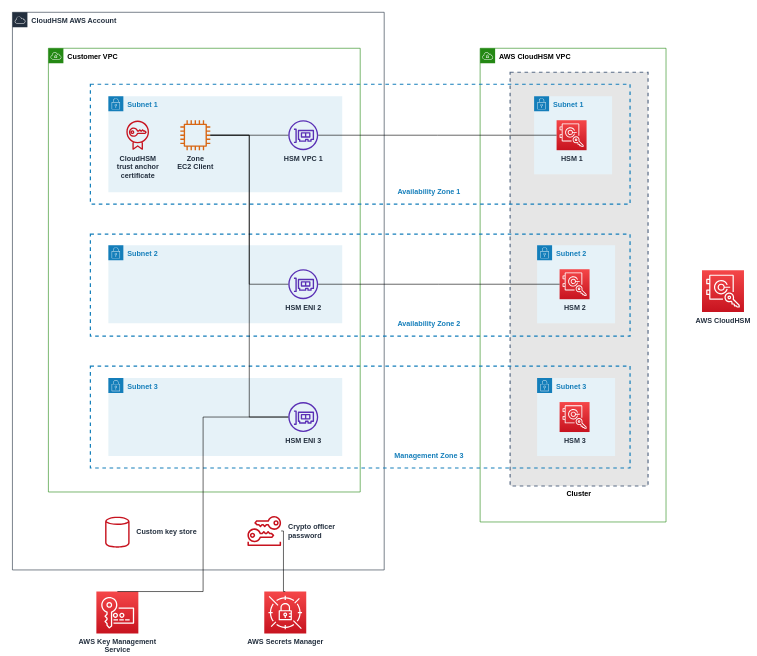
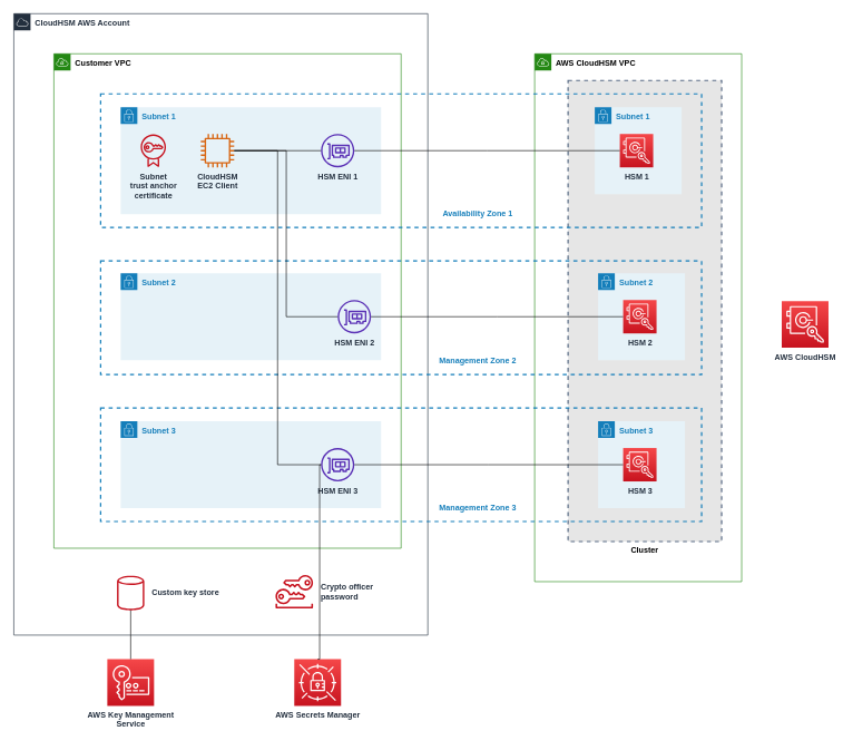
  <mxCell id="0" />
  <mxCell id="1" parent="0" />
  <mxCell id="2" value="&lt;font color=&quot;#000000&quot;&gt;AWS CloudHSM VPC&lt;/font&gt;" style="points=[[0,0],[0.25,0],[0.5,0],[0.75,0],[1,0],[1,0.25],[1,0.5],[1,0.75],[1,1],[0.75,1],[0.5,1],[0.25,1],[0,1],[0,0.75],[0,0.5],[0,0.25]];outlineConnect=0;gradientColor=none;html=1;whiteSpace=wrap;fontSize=12;fontStyle=1;shape=mxgraph.aws4.group;grIcon=mxgraph.aws4.group_vpc;strokeColor=#248814;fillColor=none;verticalAlign=top;align=left;spacingLeft=30;fontColor=#AAB7B8;dashed=0;" vertex="1" parent="1"><mxGeometry x="800" y="80" width="310" height="790" as="geometry" /></mxCell>
  <mxCell id="3" value="Cluster" style="strokeColor=#5A6C86;dashed=1;verticalAlign=top;fontStyle=1;labelPosition=center;verticalLabelPosition=bottom;align=center;strokeWidth=2;fillColor=#E6E6E6;" vertex="1" parent="1"><mxGeometry x="850" y="120" width="230" height="690" as="geometry" /></mxCell>
  <mxCell id="4" value="CloudHSM AWS Account" style="points=[[0,0],[0.25,0],[0.5,0],[0.75,0],[1,0],[1,0.25],[1,0.5],[1,0.75],[1,1],[0.75,1],[0.5,1],[0.25,1],[0,1],[0,0.75],[0,0.5],[0,0.25]];outlineConnect=0;gradientColor=none;html=1;whiteSpace=wrap;fontSize=12;fontStyle=1;shape=mxgraph.aws4.group;grIcon=mxgraph.aws4.group_aws_cloud;strokeColor=#232F3E;fillColor=none;verticalAlign=top;align=left;spacingLeft=30;fontColor=#232F3E;dashed=0;" vertex="1" parent="1"><mxGeometry x="20" y="20" width="620" height="930" as="geometry" /></mxCell>
  <mxCell id="5" value="&lt;font color=&quot;#000000&quot;&gt;Customer VPC&lt;/font&gt;" style="points=[[0,0],[0.25,0],[0.5,0],[0.75,0],[1,0],[1,0.25],[1,0.5],[1,0.75],[1,1],[0.75,1],[0.5,1],[0.25,1],[0,1],[0,0.75],[0,0.5],[0,0.25]];outlineConnect=0;gradientColor=none;html=1;whiteSpace=wrap;fontSize=12;fontStyle=1;shape=mxgraph.aws4.group;grIcon=mxgraph.aws4.group_vpc;strokeColor=#248814;fillColor=none;verticalAlign=top;align=left;spacingLeft=30;fontColor=#AAB7B8;dashed=0;" vertex="1" parent="1"><mxGeometry x="80" y="80" width="520" height="740" as="geometry" /></mxCell>
  <mxCell id="6" value="" style="fillColor=none;strokeColor=#147EBA;dashed=1;verticalAlign=top;fontStyle=1;fontColor=#147EBA;labelPosition=center;verticalLabelPosition=bottom;align=center;strokeWidth=2;" vertex="1" parent="1"><mxGeometry x="150" y="140" width="900" height="200" as="geometry" /></mxCell>
  <mxCell id="7" value="" style="fillColor=none;strokeColor=#147EBA;dashed=1;verticalAlign=top;fontStyle=1;fontColor=#147EBA;labelPosition=center;verticalLabelPosition=bottom;align=center;strokeWidth=2;" vertex="1" parent="1"><mxGeometry x="150" y="390" width="900" height="170" as="geometry" /></mxCell>
  <mxCell id="8" value="" style="fillColor=none;strokeColor=#147EBA;dashed=1;verticalAlign=top;fontStyle=1;fontColor=#147EBA;labelPosition=center;verticalLabelPosition=bottom;align=center;strokeWidth=2;" vertex="1" parent="1"><mxGeometry x="150" y="610" width="900" height="170" as="geometry" /></mxCell>
  <mxCell id="9" value="Subnet 1" style="points=[[0,0],[0.25,0],[0.5,0],[0.75,0],[1,0],[1,0.25],[1,0.5],[1,0.75],[1,1],[0.75,1],[0.5,1],[0.25,1],[0,1],[0,0.75],[0,0.5],[0,0.25]];outlineConnect=0;gradientColor=none;html=1;whiteSpace=wrap;fontSize=12;fontStyle=1;shape=mxgraph.aws4.group;grIcon=mxgraph.aws4.group_security_group;grStroke=0;strokeColor=#147EBA;fillColor=#E6F2F8;verticalAlign=top;align=left;spacingLeft=30;fontColor=#147EBA;dashed=0;" vertex="1" parent="1"><mxGeometry x="890" y="160" width="130" height="130" as="geometry" /></mxCell>
  <mxCell id="10" value="HSM 1" style="points=[[0,0,0],[0.25,0,0],[0.5,0,0],[0.75,0,0],[1,0,0],[0,1,0],[0.25,1,0],[0.5,1,0],[0.75,1,0],[1,1,0],[0,0.25,0],[0,0.5,0],[0,0.75,0],[1,0.25,0],[1,0.5,0],[1,0.75,0]];outlineConnect=0;fontColor=#232F3E;gradientColor=#F54749;gradientDirection=north;fillColor=#C7131F;strokeColor=#ffffff;dashed=0;verticalLabelPosition=bottom;verticalAlign=top;align=center;html=1;fontSize=12;fontStyle=1;aspect=fixed;shape=mxgraph.aws4.resourceIcon;resIcon=mxgraph.aws4.cloudhsm;" vertex="1" parent="1"><mxGeometry x="927.5" y="200" width="50" height="50" as="geometry" /></mxCell>
  <mxCell id="11" value="Subnet 2" style="points=[[0,0],[0.25,0],[0.5,0],[0.75,0],[1,0],[1,0.25],[1,0.5],[1,0.75],[1,1],[0.75,1],[0.5,1],[0.25,1],[0,1],[0,0.75],[0,0.5],[0,0.25]];outlineConnect=0;gradientColor=none;html=1;whiteSpace=wrap;fontSize=12;fontStyle=1;shape=mxgraph.aws4.group;grIcon=mxgraph.aws4.group_security_group;grStroke=0;strokeColor=#147EBA;fillColor=#E6F2F8;verticalAlign=top;align=left;spacingLeft=30;fontColor=#147EBA;dashed=0;" vertex="1" parent="1"><mxGeometry x="895" y="408.5" width="130" height="130" as="geometry" /></mxCell>
  <mxCell id="12" value="HSM 2" style="points=[[0,0,0],[0.25,0,0],[0.5,0,0],[0.75,0,0],[1,0,0],[0,1,0],[0.25,1,0],[0.5,1,0],[0.75,1,0],[1,1,0],[0,0.25,0],[0,0.5,0],[0,0.75,0],[1,0.25,0],[1,0.5,0],[1,0.75,0]];outlineConnect=0;fontColor=#232F3E;gradientColor=#F54749;gradientDirection=north;fillColor=#C7131F;strokeColor=#ffffff;dashed=0;verticalLabelPosition=bottom;verticalAlign=top;align=center;html=1;fontSize=12;fontStyle=1;aspect=fixed;shape=mxgraph.aws4.resourceIcon;resIcon=mxgraph.aws4.cloudhsm;" vertex="1" parent="1"><mxGeometry x="932.5" y="448.5" width="50" height="50" as="geometry" /></mxCell>
  <mxCell id="13" value="Subnet 3" style="points=[[0,0],[0.25,0],[0.5,0],[0.75,0],[1,0],[1,0.25],[1,0.5],[1,0.75],[1,1],[0.75,1],[0.5,1],[0.25,1],[0,1],[0,0.75],[0,0.5],[0,0.25]];outlineConnect=0;gradientColor=none;html=1;whiteSpace=wrap;fontSize=12;fontStyle=1;shape=mxgraph.aws4.group;grIcon=mxgraph.aws4.group_security_group;grStroke=0;strokeColor=#147EBA;fillColor=#E6F2F8;verticalAlign=top;align=left;spacingLeft=30;fontColor=#147EBA;dashed=0;" vertex="1" parent="1"><mxGeometry x="895" y="630" width="130" height="130" as="geometry" /></mxCell>
  <mxCell id="14" value="HSM 3" style="points=[[0,0,0],[0.25,0,0],[0.5,0,0],[0.75,0,0],[1,0,0],[0,1,0],[0.25,1,0],[0.5,1,0],[0.75,1,0],[1,1,0],[0,0.25,0],[0,0.5,0],[0,0.75,0],[1,0.25,0],[1,0.5,0],[1,0.75,0]];outlineConnect=0;fontColor=#232F3E;gradientColor=#F54749;gradientDirection=north;fillColor=#C7131F;strokeColor=#ffffff;dashed=0;verticalLabelPosition=bottom;verticalAlign=top;align=center;html=1;fontSize=12;fontStyle=1;aspect=fixed;shape=mxgraph.aws4.resourceIcon;resIcon=mxgraph.aws4.cloudhsm;" vertex="1" parent="1"><mxGeometry x="932.5" y="670" width="50" height="50" as="geometry" /></mxCell>
  <mxCell id="15" value="Subnet 1" style="points=[[0,0],[0.25,0],[0.5,0],[0.75,0],[1,0],[1,0.25],[1,0.5],[1,0.75],[1,1],[0.75,1],[0.5,1],[0.25,1],[0,1],[0,0.75],[0,0.5],[0,0.25]];outlineConnect=0;gradientColor=none;html=1;whiteSpace=wrap;fontSize=12;fontStyle=1;shape=mxgraph.aws4.group;grIcon=mxgraph.aws4.group_security_group;grStroke=0;strokeColor=#147EBA;fillColor=#E6F2F8;verticalAlign=top;align=left;spacingLeft=30;fontColor=#147EBA;dashed=0;" vertex="1" parent="1"><mxGeometry x="180" y="160" width="390" height="160" as="geometry" /></mxCell>
- <mxCell id="16" value="HSM VPC 1" style="outlineConnect=0;fontColor=#232F3E;gradientColor=none;fillColor=#5A30B5;strokeColor=none;dashed=0;verticalLabelPosition=bottom;verticalAlign=top;align=center;html=1;fontSize=12;fontStyle=1;aspect=fixed;pointerEvents=1;shape=mxgraph.aws4.elastic_network_interface;" vertex="1" parent="1"><mxGeometry x="480" y="200" width="50" height="50" as="geometry" /></mxCell>
+ <mxCell id="16" value="HSM ENI 1" style="outlineConnect=0;fontColor=#232F3E;gradientColor=none;fillColor=#5A30B5;strokeColor=none;dashed=0;verticalLabelPosition=bottom;verticalAlign=top;align=center;html=1;fontSize=12;fontStyle=1;aspect=fixed;pointerEvents=1;shape=mxgraph.aws4.elastic_network_interface;" vertex="1" parent="1"><mxGeometry x="480" y="200" width="50" height="50" as="geometry" /></mxCell>
  <mxCell id="17" value="Subnet 2" style="points=[[0,0],[0.25,0],[0.5,0],[0.75,0],[1,0],[1,0.25],[1,0.5],[1,0.75],[1,1],[0.75,1],[0.5,1],[0.25,1],[0,1],[0,0.75],[0,0.5],[0,0.25]];outlineConnect=0;gradientColor=none;html=1;whiteSpace=wrap;fontSize=12;fontStyle=1;shape=mxgraph.aws4.group;grIcon=mxgraph.aws4.group_security_group;grStroke=0;strokeColor=#147EBA;fillColor=#E6F2F8;verticalAlign=top;align=left;spacingLeft=30;fontColor=#147EBA;dashed=0;" vertex="1" parent="1"><mxGeometry x="180" y="408.5" width="390" height="130" as="geometry" /></mxCell>
- <mxCell id="18" value="HSM ENI 2" style="outlineConnect=0;fontColor=#232F3E;gradientColor=none;fillColor=#5A30B5;strokeColor=none;dashed=0;verticalLabelPosition=bottom;verticalAlign=top;align=center;html=1;fontSize=12;fontStyle=1;aspect=fixed;pointerEvents=1;shape=mxgraph.aws4.elastic_network_interface;" vertex="1" parent="1"><mxGeometry x="480" y="448.5" width="50" height="50" as="geometry" /></mxCell>
+ <mxCell id="18" value="HSM ENI 2" style="outlineConnect=0;fontColor=#232F3E;gradientColor=none;fillColor=#5A30B5;strokeColor=none;dashed=0;verticalLabelPosition=bottom;verticalAlign=top;align=center;html=1;fontSize=12;fontStyle=1;aspect=fixed;pointerEvents=1;shape=mxgraph.aws4.elastic_network_interface;" vertex="1" parent="1"><mxGeometry x="505" y="448.5" width="50" height="50" as="geometry" /></mxCell>
  <mxCell id="19" value="Subnet 3" style="points=[[0,0],[0.25,0],[0.5,0],[0.75,0],[1,0],[1,0.25],[1,0.5],[1,0.75],[1,1],[0.75,1],[0.5,1],[0.25,1],[0,1],[0,0.75],[0,0.5],[0,0.25]];outlineConnect=0;gradientColor=none;html=1;whiteSpace=wrap;fontSize=12;fontStyle=1;shape=mxgraph.aws4.group;grIcon=mxgraph.aws4.group_security_group;grStroke=0;strokeColor=#147EBA;fillColor=#E6F2F8;verticalAlign=top;align=left;spacingLeft=30;fontColor=#147EBA;dashed=0;" vertex="1" parent="1"><mxGeometry x="180" y="630" width="390" height="130" as="geometry" /></mxCell>
  <mxCell id="20" value="HSM ENI 3" style="outlineConnect=0;fontColor=#232F3E;gradientColor=none;fillColor=#5A30B5;strokeColor=none;dashed=0;verticalLabelPosition=bottom;verticalAlign=top;align=center;html=1;fontSize=12;fontStyle=1;aspect=fixed;pointerEvents=1;shape=mxgraph.aws4.elastic_network_interface;" vertex="1" parent="1"><mxGeometry x="480" y="670" width="50" height="50" as="geometry" /></mxCell>
- <mxCell id="21" value="&lt;b&gt;Zone&lt;br&gt;EC2 Client&lt;/b&gt;" style="outlineConnect=0;fontColor=#232F3E;gradientColor=none;fillColor=#D86613;strokeColor=none;dashed=0;verticalLabelPosition=bottom;verticalAlign=top;align=center;html=1;fontSize=12;fontStyle=0;aspect=fixed;pointerEvents=1;shape=mxgraph.aws4.instance2;" vertex="1" parent="1"><mxGeometry x="300" y="200" width="50" height="50" as="geometry" /></mxCell>
+ <mxCell id="21" value="&lt;b&gt;CloudHSM&lt;br&gt;EC2 Client&lt;/b&gt;" style="outlineConnect=0;fontColor=#232F3E;gradientColor=none;fillColor=#D86613;strokeColor=none;dashed=0;verticalLabelPosition=bottom;verticalAlign=top;align=center;html=1;fontSize=12;fontStyle=0;aspect=fixed;pointerEvents=1;shape=mxgraph.aws4.instance2;" vertex="1" parent="1"><mxGeometry x="300" y="200" width="50" height="50" as="geometry" /></mxCell>
  <mxCell id="22" value="" style="edgeStyle=elbowEdgeStyle;rounded=0;orthogonalLoop=1;jettySize=auto;html=1;fontColor=#000000;endArrow=none;endFill=0;" edge="1" parent="1" source="10" target="16"><mxGeometry relative="1" as="geometry"><mxPoint x="807.5" y="225" as="targetPoint" /></mxGeometry></mxCell>
  <mxCell id="23" value="" style="edgeStyle=elbowEdgeStyle;rounded=0;orthogonalLoop=1;jettySize=auto;html=1;fontColor=#000000;endArrow=none;endFill=0;exitX=0;exitY=0.5;exitDx=0;exitDy=0;exitPerimeter=0;" edge="1" parent="1" source="12" target="18"><mxGeometry relative="1" as="geometry"><mxPoint x="887.5" y="473" as="sourcePoint" /><mxPoint x="530" y="473" as="targetPoint" /></mxGeometry></mxCell>
+ <mxCell id="24" value="" style="edgeStyle=elbowEdgeStyle;rounded=0;orthogonalLoop=1;jettySize=auto;html=1;fontColor=#000000;endArrow=none;endFill=0;exitX=0;exitY=0.5;exitDx=0;exitDy=0;exitPerimeter=0;" edge="1" parent="1" source="14" target="20"><mxGeometry relative="1" as="geometry"><mxPoint x="902.5" y="498.5" as="sourcePoint" /><mxPoint x="540" y="498.5" as="targetPoint" /></mxGeometry></mxCell>
  <mxCell id="25" value="" style="edgeStyle=elbowEdgeStyle;rounded=0;orthogonalLoop=1;jettySize=auto;html=1;fontColor=#000000;endArrow=none;endFill=0;" edge="1" parent="1" source="16" target="21"><mxGeometry relative="1" as="geometry"><mxPoint x="897.5" y="235" as="sourcePoint" /><mxPoint x="540" y="235" as="targetPoint" /></mxGeometry></mxCell>
  <mxCell id="26" value="" style="edgeStyle=elbowEdgeStyle;rounded=0;orthogonalLoop=1;jettySize=auto;html=1;fontColor=#000000;endArrow=none;endFill=0;" edge="1" parent="1" source="18" target="21"><mxGeometry relative="1" as="geometry"><mxPoint x="490" y="235" as="sourcePoint" /><mxPoint x="360" y="235" as="targetPoint" /></mxGeometry></mxCell>
  <mxCell id="27" value="" style="edgeStyle=elbowEdgeStyle;rounded=0;orthogonalLoop=1;jettySize=auto;html=1;fontColor=#000000;endArrow=none;endFill=0;" edge="1" parent="1" source="20" target="21"><mxGeometry relative="1" as="geometry"><mxPoint x="490" y="438.5" as="sourcePoint" /><mxPoint x="360" y="235" as="targetPoint" /></mxGeometry></mxCell>
  <mxCell id="28" value="Crypto officer&lt;br&gt;password&amp;nbsp;" style="outlineConnect=0;fontColor=#232F3E;gradientColor=none;fillColor=#C7131F;strokeColor=none;dashed=0;verticalLabelPosition=middle;verticalAlign=middle;align=left;html=1;fontSize=12;fontStyle=1;aspect=fixed;pointerEvents=1;shape=mxgraph.aws4.long_term_security_credential;labelPosition=right;spacing=12;" vertex="1" parent="1"><mxGeometry x="411.74" y="860" width="56.52" height="50" as="geometry" /></mxCell>
  <mxCell id="29" value="AWS CloudHSM" style="points=[[0,0,0],[0.25,0,0],[0.5,0,0],[0.75,0,0],[1,0,0],[0,1,0],[0.25,1,0],[0.5,1,0],[0.75,1,0],[1,1,0],[0,0.25,0],[0,0.5,0],[0,0.75,0],[1,0.25,0],[1,0.5,0],[1,0.75,0]];outlineConnect=0;fontColor=#232F3E;gradientColor=#F54749;gradientDirection=north;fillColor=#C7131F;strokeColor=#ffffff;dashed=0;verticalLabelPosition=bottom;verticalAlign=top;align=center;html=1;fontSize=12;fontStyle=1;aspect=fixed;shape=mxgraph.aws4.resourceIcon;resIcon=mxgraph.aws4.cloudhsm;" vertex="1" parent="1"><mxGeometry x="1170" y="450" width="70" height="70" as="geometry" /></mxCell>
  <mxCell id="30" value="AWS Secrets Manager" style="points=[[0,0,0],[0.25,0,0],[0.5,0,0],[0.75,0,0],[1,0,0],[0,1,0],[0.25,1,0],[0.5,1,0],[0.75,1,0],[1,1,0],[0,0.25,0],[0,0.5,0],[0,0.75,0],[1,0.25,0],[1,0.5,0],[1,0.75,0]];outlineConnect=0;fontColor=#232F3E;gradientColor=#F54749;gradientDirection=north;fillColor=#C7131F;strokeColor=#ffffff;dashed=0;verticalLabelPosition=bottom;verticalAlign=top;align=center;html=1;fontSize=12;fontStyle=1;aspect=fixed;shape=mxgraph.aws4.resourceIcon;resIcon=mxgraph.aws4.secrets_manager;" vertex="1" parent="1"><mxGeometry x="440" y="986" width="70" height="70" as="geometry" /></mxCell>
- <mxCell id="31" value="" style="edgeStyle=elbowEdgeStyle;rounded=0;orthogonalLoop=1;jettySize=auto;html=1;fontColor=#000000;endArrow=none;endFill=0;exitX=0.5;exitY=0;exitDx=0;exitDy=0;exitPerimeter=0;" edge="1" parent="1" source="30" target="28"><mxGeometry relative="1" as="geometry"><mxPoint x="1129.24" y="665" as="sourcePoint" /><mxPoint x="766.74" y="665" as="targetPoint" /></mxGeometry></mxCell>
+ <mxCell id="31" value="" style="edgeStyle=elbowEdgeStyle;rounded=0;orthogonalLoop=1;jettySize=auto;html=1;fontColor=#000000;endArrow=none;endFill=0;exitX=0.5;exitY=0;exitDx=0;exitDy=0;exitPerimeter=0;" edge="1" parent="1" source="30" target="20"><mxGeometry relative="1" as="geometry"><mxPoint x="1129.24" y="665" as="sourcePoint" /><mxPoint x="766.74" y="665" as="targetPoint" /></mxGeometry></mxCell>
  <mxCell id="32" value="AWS Key Management&lt;br&gt;Service" style="points=[[0,0,0],[0.25,0,0],[0.5,0,0],[0.75,0,0],[1,0,0],[0,1,0],[0.25,1,0],[0.5,1,0],[0.75,1,0],[1,1,0],[0,0.25,0],[0,0.5,0],[0,0.75,0],[1,0.25,0],[1,0.5,0],[1,0.75,0]];outlineConnect=0;fontColor=#232F3E;gradientColor=#F54749;gradientDirection=north;fillColor=#C7131F;strokeColor=#ffffff;dashed=0;verticalLabelPosition=bottom;verticalAlign=top;align=center;html=1;fontSize=12;fontStyle=1;aspect=fixed;shape=mxgraph.aws4.resourceIcon;resIcon=mxgraph.aws4.key_management_service;" vertex="1" parent="1"><mxGeometry x="160" y="986" width="70" height="70" as="geometry" /></mxCell>
  <mxCell id="33" value="Custom key store" style="outlineConnect=0;fontColor=#232F3E;gradientColor=none;strokeColor=none;dashed=0;verticalLabelPosition=middle;verticalAlign=middle;align=left;html=1;fontSize=12;fontStyle=1;aspect=fixed;pointerEvents=1;shape=mxgraph.aws4.generic_database;fillColor=#C7131F;labelPosition=right;spacing=12;" vertex="1" parent="1"><mxGeometry x="174.57" y="860" width="40.85" height="54" as="geometry" /></mxCell>
- <mxCell id="34" value="" style="edgeStyle=elbowEdgeStyle;rounded=0;orthogonalLoop=1;jettySize=auto;html=1;fontColor=#000000;endArrow=none;endFill=0;exitX=0.5;exitY=0;exitDx=0;exitDy=0;exitPerimeter=0;" edge="1" parent="1" source="32" target="20"><mxGeometry relative="1" as="geometry"><mxPoint x="-31.74" y="1000" as="sourcePoint" /><mxPoint x="-32" y="910" as="targetPoint" /></mxGeometry></mxCell>
- <mxCell id="35" value="CloudHSM&lt;br&gt;trust anchor&lt;br&gt;certificate" style="outlineConnect=0;fontColor=#232F3E;gradientColor=none;strokeColor=none;dashed=0;verticalLabelPosition=bottom;verticalAlign=top;align=center;html=1;fontSize=12;fontStyle=1;aspect=fixed;pointerEvents=1;shape=mxgraph.aws4.certificate_manager;fillColor=#C7131F;" vertex="1" parent="1"><mxGeometry x="210" y="200" width="37.82" height="50" as="geometry" /></mxCell>
+ <mxCell id="34" value="" style="edgeStyle=elbowEdgeStyle;rounded=0;orthogonalLoop=1;jettySize=auto;html=1;fontColor=#000000;endArrow=none;endFill=0;exitX=0.5;exitY=0;exitDx=0;exitDy=0;exitPerimeter=0;" edge="1" parent="1" source="32" target="33"><mxGeometry relative="1" as="geometry"><mxPoint x="-31.74" y="1000" as="sourcePoint" /><mxPoint x="-32" y="910" as="targetPoint" /></mxGeometry></mxCell>
+ <mxCell id="35" value="Subnet&lt;br&gt;trust anchor&lt;br&gt;certificate" style="outlineConnect=0;fontColor=#232F3E;gradientColor=none;strokeColor=none;dashed=0;verticalLabelPosition=bottom;verticalAlign=top;align=center;html=1;fontSize=12;fontStyle=1;aspect=fixed;pointerEvents=1;shape=mxgraph.aws4.certificate_manager;fillColor=#C7131F;" vertex="1" parent="1"><mxGeometry x="210" y="200" width="37.82" height="50" as="geometry" /></mxCell>
  <mxCell id="36" value="&lt;span style=&quot;color: rgb(20 , 126 , 186) ; font-weight: 700&quot;&gt;Availability Zone 1&lt;/span&gt;" style="text;html=1;strokeColor=none;fillColor=none;align=center;verticalAlign=middle;whiteSpace=wrap;rounded=0;fontColor=#000000;" vertex="1" parent="1"><mxGeometry x="630" y="310" width="170" height="20" as="geometry" /></mxCell>
- <mxCell id="37" value="&lt;span style=&quot;color: rgb(20 , 126 , 186) ; font-weight: 700&quot;&gt;Availability Zone 2&lt;/span&gt;" style="text;html=1;strokeColor=none;fillColor=none;align=center;verticalAlign=middle;whiteSpace=wrap;rounded=0;fontColor=#000000;" vertex="1" parent="1"><mxGeometry x="630" y="530" width="170" height="20" as="geometry" /></mxCell>
+ <mxCell id="37" value="&lt;span style=&quot;color: rgb(20 , 126 , 186) ; font-weight: 700&quot;&gt;Management Zone 2&lt;/span&gt;" style="text;html=1;strokeColor=none;fillColor=none;align=center;verticalAlign=middle;whiteSpace=wrap;rounded=0;fontColor=#000000;" vertex="1" parent="1"><mxGeometry x="630" y="530" width="170" height="20" as="geometry" /></mxCell>
  <mxCell id="38" value="&lt;span style=&quot;color: rgb(20 , 126 , 186) ; font-weight: 700&quot;&gt;Management Zone 3&lt;/span&gt;" style="text;html=1;strokeColor=none;fillColor=none;align=center;verticalAlign=middle;whiteSpace=wrap;rounded=0;fontColor=#000000;" vertex="1" parent="1"><mxGeometry x="630" y="750" width="170" height="20" as="geometry" /></mxCell>
